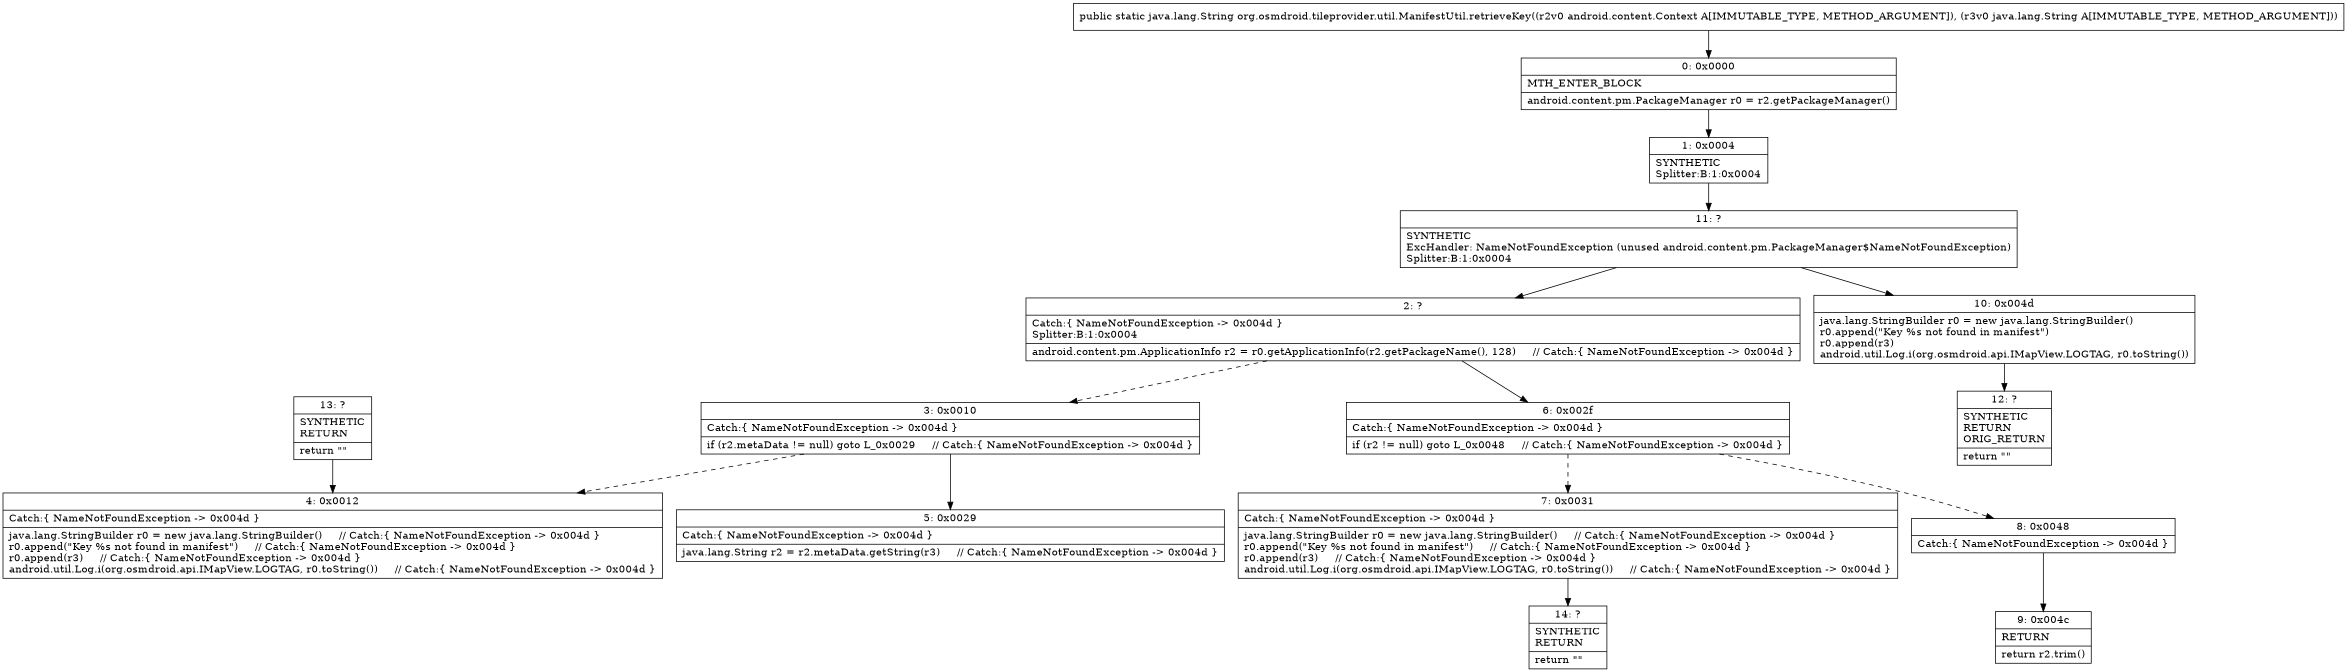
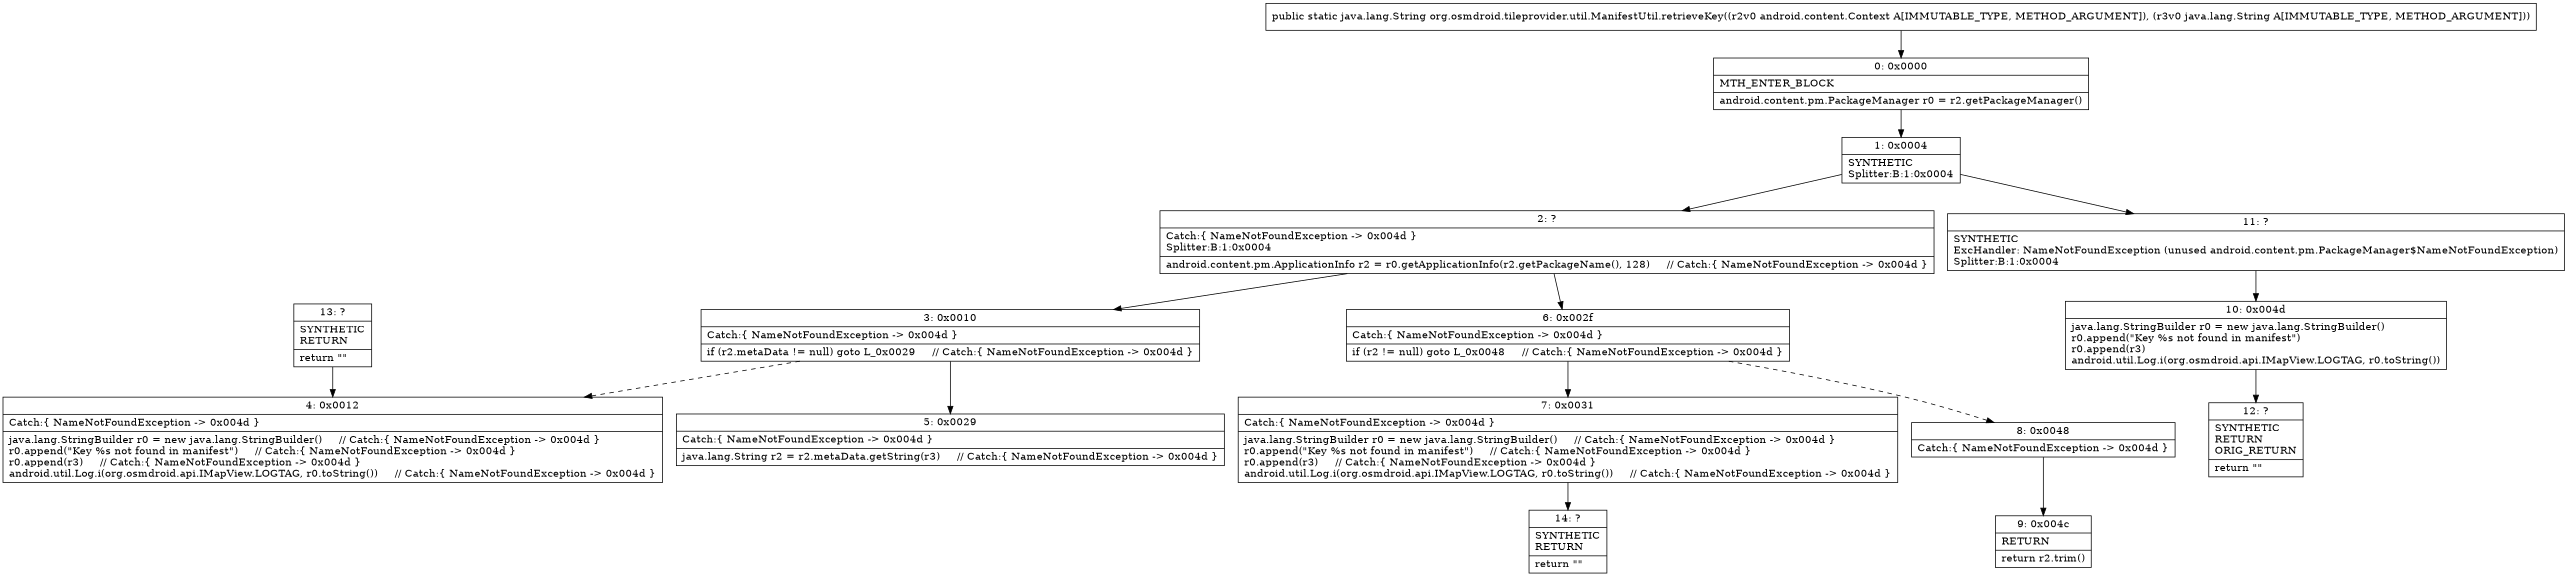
  digraph {
    node [shape=record]
    n1 [label="{0\:\ 0x0000|MTH_ENTER_BLOCK\l|android.content.pm.PackageManager r0 = r2.getPackageManager()\l}"]
    n2 [label="{1\:\ 0x0004|SYNTHETIC\lSplitter:B:1:0x0004\l}"]
    n3 [label="{2\:\ ?|Catch:\{ NameNotFoundException \-\> 0x004d \}\lSplitter:B:1:0x0004\l|android.content.pm.ApplicationInfo r2 = r0.getApplicationInfo(r2.getPackageName(), 128)     \/\/ Catch:\{ NameNotFoundException \-\> 0x004d \}\l}"]
    n4 [label="{11\:\ ?|SYNTHETIC\lExcHandler: NameNotFoundException (unused android.content.pm.PackageManager$NameNotFoundException)\lSplitter:B:1:0x0004\l}"]
    n5 [label="{3\:\ 0x0010|Catch:\{ NameNotFoundException \-\> 0x004d \}\l|if (r2.metaData != null) goto L_0x0029     \/\/ Catch:\{ NameNotFoundException \-\> 0x004d \}\l}"]
    n6 [label="{6\:\ 0x002f|Catch:\{ NameNotFoundException \-\> 0x004d \}\l|if (r2 != null) goto L_0x0048     \/\/ Catch:\{ NameNotFoundException \-\> 0x004d \}\l}"]
    n7 [label="{10\:\ 0x004d|java.lang.StringBuilder r0 = new java.lang.StringBuilder()\lr0.append(\"Key %s not found in manifest\")\lr0.append(r3)\landroid.util.Log.i(org.osmdroid.api.IMapView.LOGTAG, r0.toString())\l}"]
    n8 [label="{4\:\ 0x0012|Catch:\{ NameNotFoundException \-\> 0x004d \}\l|java.lang.StringBuilder r0 = new java.lang.StringBuilder()     \/\/ Catch:\{ NameNotFoundException \-\> 0x004d \}\lr0.append(\"Key %s not found in manifest\")     \/\/ Catch:\{ NameNotFoundException \-\> 0x004d \}\lr0.append(r3)     \/\/ Catch:\{ NameNotFoundException \-\> 0x004d \}\landroid.util.Log.i(org.osmdroid.api.IMapView.LOGTAG, r0.toString())     \/\/ Catch:\{ NameNotFoundException \-\> 0x004d \}\l}"]
    n9 [label="{5\:\ 0x0029|Catch:\{ NameNotFoundException \-\> 0x004d \}\l|java.lang.String r2 = r2.metaData.getString(r3)     \/\/ Catch:\{ NameNotFoundException \-\> 0x004d \}\l}"]
    n10 [label="{13\:\ ?|SYNTHETIC\lRETURN\l|return \"\"\l}"]
    n11 [label="{7\:\ 0x0031|Catch:\{ NameNotFoundException \-\> 0x004d \}\l|java.lang.StringBuilder r0 = new java.lang.StringBuilder()     \/\/ Catch:\{ NameNotFoundException \-\> 0x004d \}\lr0.append(\"Key %s not found in manifest\")     \/\/ Catch:\{ NameNotFoundException \-\> 0x004d \}\lr0.append(r3)     \/\/ Catch:\{ NameNotFoundException \-\> 0x004d \}\landroid.util.Log.i(org.osmdroid.api.IMapView.LOGTAG, r0.toString())     \/\/ Catch:\{ NameNotFoundException \-\> 0x004d \}\l}"]
    n12 [label="{8\:\ 0x0048|Catch:\{ NameNotFoundException \-\> 0x004d \}\l}"]
    n13 [label="{14\:\ ?|SYNTHETIC\lRETURN\l|return \"\"\l}"]
    n14 [label="{9\:\ 0x004c|RETURN\l|return r2.trim()\l}"]
    n15 [label="{12\:\ ?|SYNTHETIC\lRETURN\lORIG_RETURN\l|return \"\"\l}"]
    n16 [label="{public static java.lang.String org.osmdroid.tileprovider.util.ManifestUtil.retrieveKey((r2v0 android.content.Context A[IMMUTABLE_TYPE, METHOD_ARGUMENT]), (r3v0 java.lang.String A[IMMUTABLE_TYPE, METHOD_ARGUMENT])) }"]
    n1 -> n2
-   n4 -> n3
+   n2 -> n3
    n2 -> n4
-   n3 -> n5 [style=dashed]
+   n3 -> n5
    n3 -> n6
    n4 -> n7
    n5 -> n8 [style=dashed]
    n5 -> n9
-   n6 -> n11 [style=dashed]
+   n6 -> n11 [style=solid]
    n6 -> n12 [style=dashed]
    n7 -> n15
    n10 -> n8
    n11 -> n13
    n12 -> n14
    n16 -> n1
  }
